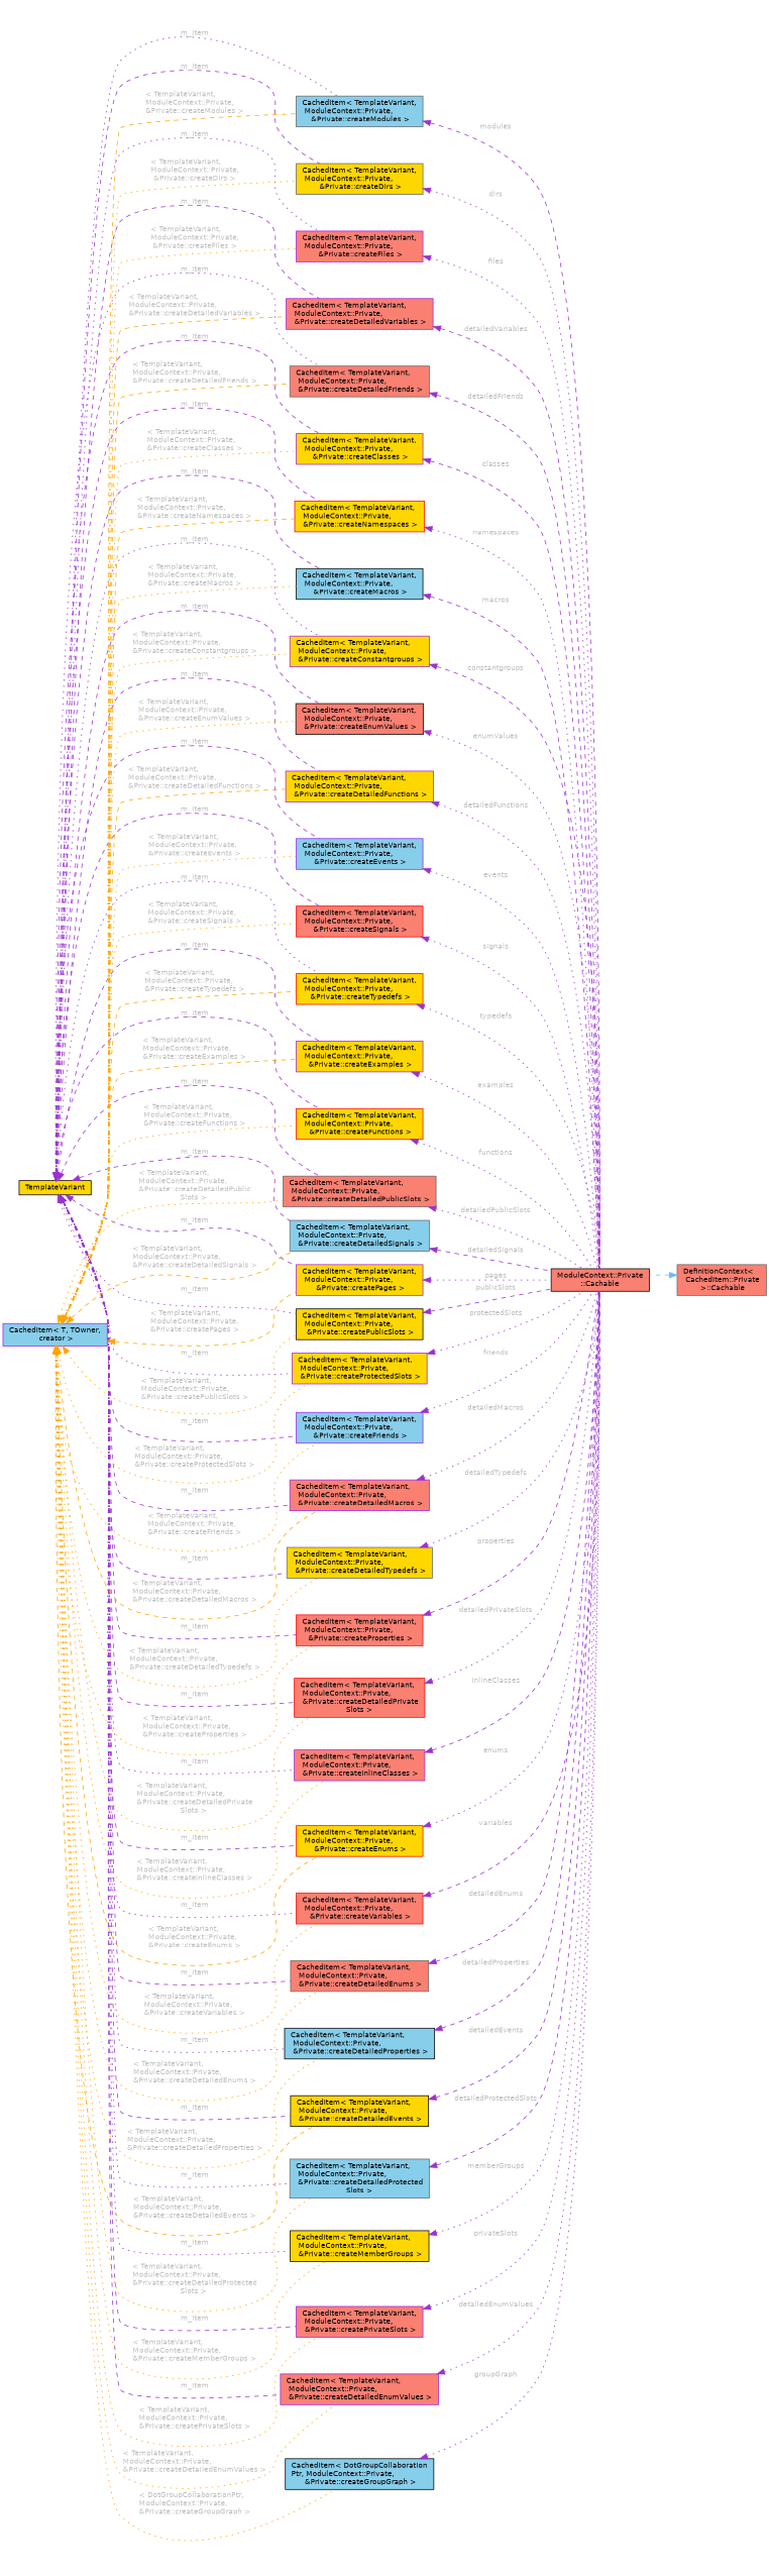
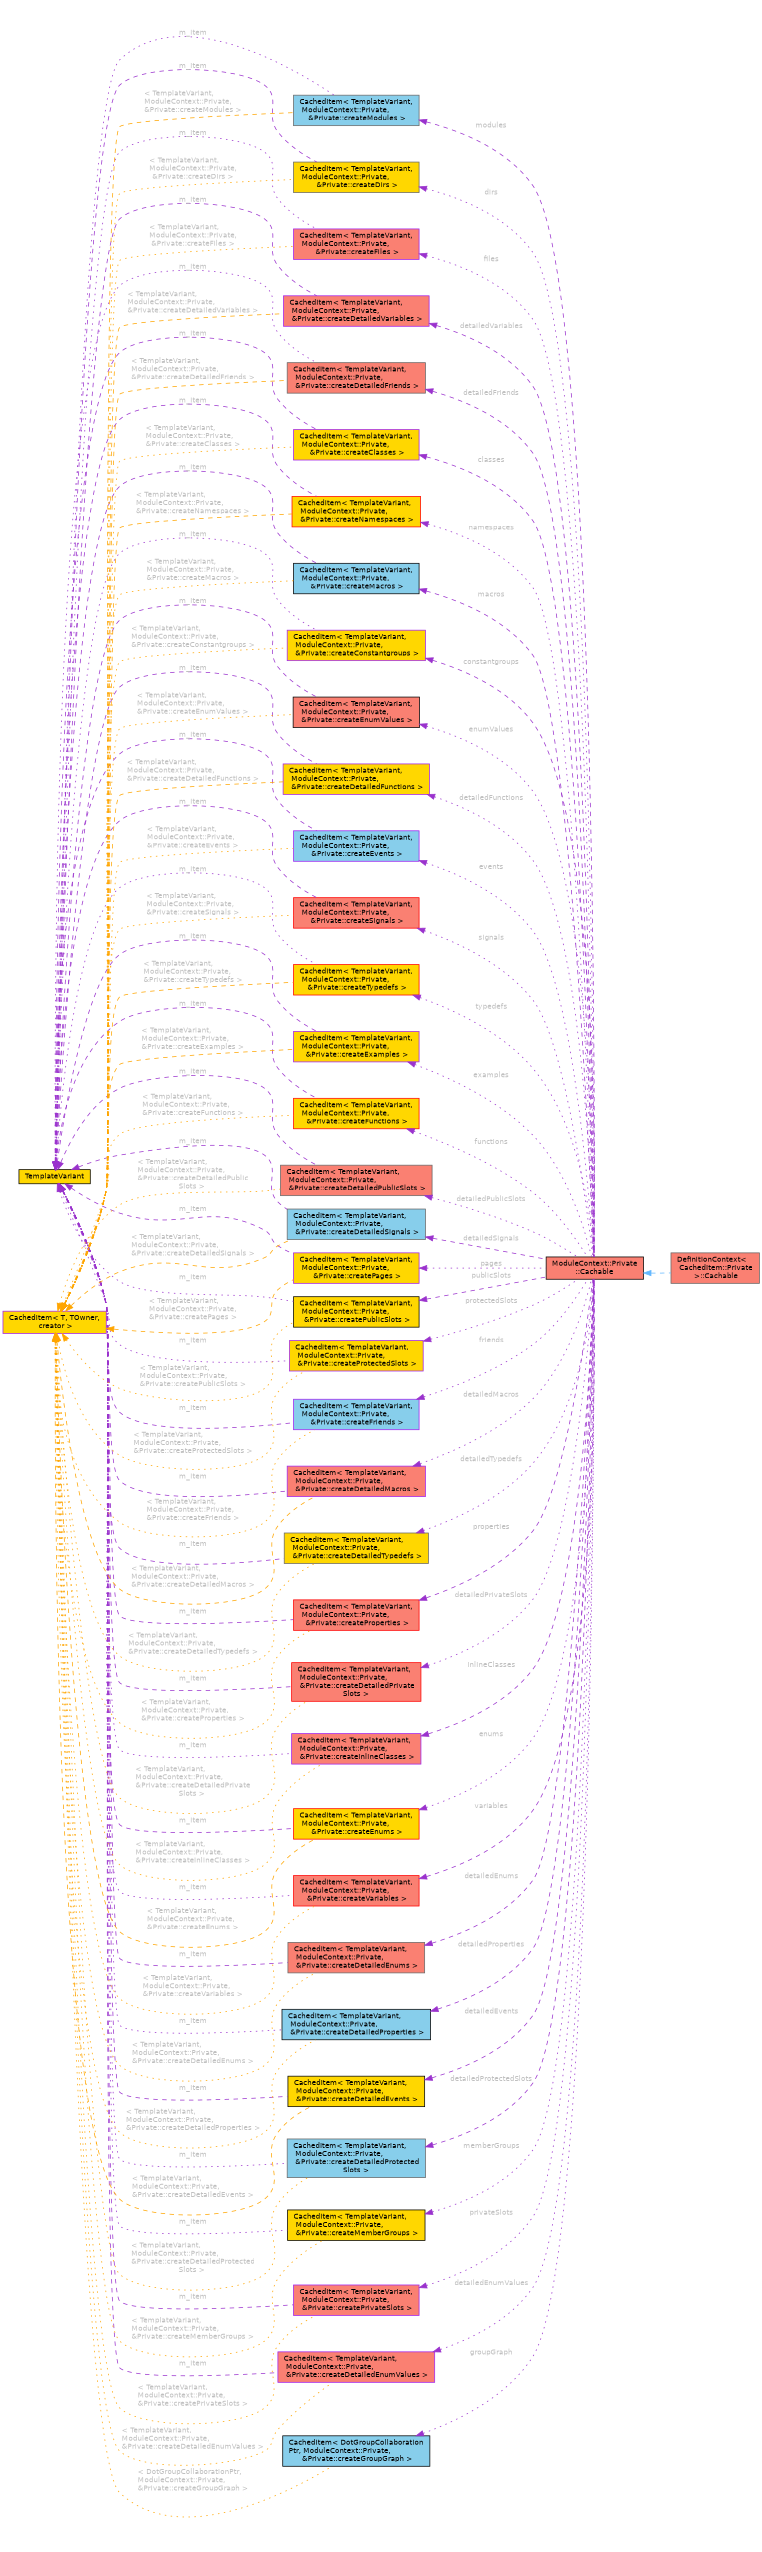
  digraph {
    rankdir=LR
    node [color=purple fillcolor=salmon fontname=Helvetica fontsize=10 shape=box style=filled]
    edge [color=darkorchid3 dir=back fontname=Helvetica fontsize=10 labelfontname=Helvetica labelfontsize=10 style=dotted fontcolor=grey]
    n1 [color=black fontcolor=black height=0.2 label="ModuleContext::Private\l::Cachable" width=0.4]
    n2 [color=gray40 height=0.2 label="DefinitionContext\<\l CachedItem::Private\l \>::Cachable" width=0.4]
    n3 [color=gray40 fillcolor=skyblue height=0.2 label="CachedItem\< TemplateVariant,\l ModuleContext::Private,\l &Private::createModules \>" width=0.4]
    n4 [color=black fillcolor=gold height=0.2 label=TemplateVariant width=0.4]
    n5 [color=gray40 fillcolor=gold height=0.2 label="CachedItem\< TemplateVariant,\l ModuleContext::Private,\l &Private::createDirs \>" width=0.4]
    n6 [height=0.2 label="CachedItem\< TemplateVariant,\l ModuleContext::Private,\l &Private::createFiles \>" width=0.4]
    n7 [fillcolor=gold height=0.2 label="CachedItem\< TemplateVariant,\l ModuleContext::Private,\l &Private::createClasses \>" width=0.4]
    n8 [color=red fillcolor=gold height=0.2 label="CachedItem\< TemplateVariant,\l ModuleContext::Private,\l &Private::createNamespaces \>" width=0.4]
    n9 [fillcolor=gold height=0.2 label="CachedItem\< TemplateVariant,\l ModuleContext::Private,\l &Private::createConstantgroups \>" width=0.4]
    n10 [fillcolor=gold height=0.2 label="CachedItem\< TemplateVariant,\l ModuleContext::Private,\l &Private::createExamples \>" width=0.4]
    n11 [fillcolor=gold height=0.2 label="CachedItem\< TemplateVariant,\l ModuleContext::Private,\l &Private::createPages \>" width=0.4]
    n12 [color=black fillcolor=skyblue height=0.2 label="CachedItem\< TemplateVariant,\l ModuleContext::Private,\l &Private::createMacros \>" width=0.4]
    n13 [color=red fillcolor=gold height=0.2 label="CachedItem\< TemplateVariant,\l ModuleContext::Private,\l &Private::createTypedefs \>" width=0.4]
    n14 [color=red fillcolor=gold height=0.2 label="CachedItem\< TemplateVariant,\l ModuleContext::Private,\l &Private::createEnums \>" width=0.4]
    n15 [color=black height=0.2 label="CachedItem\< TemplateVariant,\l ModuleContext::Private,\l &Private::createEnumValues \>" width=0.4]
    n16 [color=red fillcolor=gold height=0.2 label="CachedItem\< TemplateVariant,\l ModuleContext::Private,\l &Private::createFunctions \>" width=0.4]
    n17 [color=red height=0.2 label="CachedItem\< TemplateVariant,\l ModuleContext::Private,\l &Private::createVariables \>" width=0.4]
    n18 [color=red height=0.2 label="CachedItem\< TemplateVariant,\l ModuleContext::Private,\l &Private::createSignals \>" width=0.4]
    n19 [color=black fillcolor=gold height=0.2 label="CachedItem\< TemplateVariant,\l ModuleContext::Private,\l &Private::createPublicSlots \>" width=0.4]
    n20 [fillcolor=gold height=0.2 label="CachedItem\< TemplateVariant,\l ModuleContext::Private,\l &Private::createProtectedSlots \>" width=0.4]
    n21 [height=0.2 label="CachedItem\< TemplateVariant,\l ModuleContext::Private,\l &Private::createPrivateSlots \>" width=0.4]
    n22 [fillcolor=skyblue height=0.2 label="CachedItem\< TemplateVariant,\l ModuleContext::Private,\l &Private::createEvents \>" width=0.4]
    n23 [color=red height=0.2 label="CachedItem\< TemplateVariant,\l ModuleContext::Private,\l &Private::createProperties \>" width=0.4]
    n24 [fillcolor=skyblue height=0.2 label="CachedItem\< TemplateVariant,\l ModuleContext::Private,\l &Private::createFriends \>" width=0.4]
    n25 [color=black fillcolor=gold height=0.2 label="CachedItem\< TemplateVariant,\l ModuleContext::Private,\l &Private::createMemberGroups \>" width=0.4]
    n26 [height=0.2 label="CachedItem\< TemplateVariant,\l ModuleContext::Private,\l &Private::createDetailedMacros \>" width=0.4]
    n27 [color=gray40 fillcolor=gold height=0.2 label="CachedItem\< TemplateVariant,\l ModuleContext::Private,\l &Private::createDetailedTypedefs \>" width=0.4]
    n28 [color=gray40 height=0.2 label="CachedItem\< TemplateVariant,\l ModuleContext::Private,\l &Private::createDetailedEnums \>" width=0.4]
    n29 [height=0.2 label="CachedItem\< TemplateVariant,\l ModuleContext::Private,\l &Private::createDetailedEnumValues \>" width=0.4]
    n30 [fillcolor=gold height=0.2 label="CachedItem\< TemplateVariant,\l ModuleContext::Private,\l &Private::createDetailedFunctions \>" width=0.4]
    n31 [height=0.2 label="CachedItem\< TemplateVariant,\l ModuleContext::Private,\l &Private::createDetailedVariables \>" width=0.4]
    n32 [color=gray40 fillcolor=skyblue height=0.2 label="CachedItem\< TemplateVariant,\l ModuleContext::Private,\l &Private::createDetailedSignals \>" width=0.4]
    n33 [color=gray40 height=0.2 label="CachedItem\< TemplateVariant,\l ModuleContext::Private,\l &Private::createDetailedPublicSlots \>" width=0.4]
    n34 [color=gray40 fillcolor=skyblue height=0.2 label="CachedItem\< TemplateVariant,\l ModuleContext::Private,\l &Private::createDetailedProtected\lSlots \>" width=0.4]
    n35 [color=red height=0.2 label="CachedItem\< TemplateVariant,\l ModuleContext::Private,\l &Private::createDetailedPrivate\lSlots \>" width=0.4]
    n36 [color=black fillcolor=gold height=0.2 label="CachedItem\< TemplateVariant,\l ModuleContext::Private,\l &Private::createDetailedEvents \>" width=0.4]
    n37 [color=black fillcolor=skyblue height=0.2 label="CachedItem\< TemplateVariant,\l ModuleContext::Private,\l &Private::createDetailedProperties \>" width=0.4]
    n38 [color=gray40 height=0.2 label="CachedItem\< TemplateVariant,\l ModuleContext::Private,\l &Private::createDetailedFriends \>" width=0.4]
    n39 [height=0.2 label="CachedItem\< TemplateVariant,\l ModuleContext::Private,\l &Private::createInlineClasses \>" width=0.4]
-   n40 [fillcolor=skyblue height=0.2 label="CachedItem\< T, TOwner,\l creator \>" width=0.4]
+   n40 [fillcolor=gold height=0.2 label="CachedItem\< T, TOwner,\l creator \>" width=0.4]
    n41 [color=black fillcolor=skyblue height=0.2 label="CachedItem\< DotGroupCollaboration\lPtr, ModuleContext::Private,\l &Private::createGroupGraph \>" width=0.4]
-   n2 -> n1 [color=steelblue1 style=dashed fontcolor=""]
+   n1 -> n2 [color=steelblue1 style=dashed fontcolor=""]
    n3 -> n1 [label=" modules" style=dashed]
    n4 -> n3 [label=" m_item"]
    n4 -> n5 [label=" m_item" style=dashed]
    n4 -> n6 [label=" m_item"]
    n4 -> n7 [label=" m_item" style=dashed]
    n4 -> n8 [label=" m_item" style=dashed]
    n4 -> n9 [label=" m_item"]
    n4 -> n10 [label=" m_item" style=dashed]
    n4 -> n11 [label=" m_item" style=dashed]
    n4 -> n12 [label=" m_item" style=dashed]
    n4 -> n13 [label=" m_item"]
    n4 -> n14 [label=" m_item" style=dashed]
    n4 -> n15 [label=" m_item" style=dashed]
    n4 -> n16 [label=" m_item" style=dashed]
    n4 -> n17 [label=" m_item"]
    n4 -> n18 [label=" m_item" style=dashed]
    n4 -> n19 [label=" m_item"]
    n4 -> n20 [label=" m_item"]
    n4 -> n21 [label=" m_item" style=dashed]
    n4 -> n22 [label=" m_item" style=dashed]
    n4 -> n23 [label=" m_item" style=dashed]
    n4 -> n24 [label=" m_item" style=dashed]
    n4 -> n25 [label=" m_item"]
    n4 -> n26 [label=" m_item" style=dashed]
    n4 -> n27 [label=" m_item" style=dashed]
    n4 -> n28 [label=" m_item" style=dashed]
    n4 -> n29 [label=" m_item" style=dashed]
    n4 -> n30 [label=" m_item" style=dashed]
    n4 -> n31 [label=" m_item" style=dashed]
    n4 -> n32 [label=" m_item" style=dashed]
    n4 -> n33 [label=" m_item" style=dashed]
    n4 -> n34 [label=" m_item"]
    n4 -> n35 [label=" m_item" style=dashed]
    n4 -> n36 [label=" m_item" style=dashed]
    n4 -> n37 [label=" m_item"]
    n4 -> n38 [label=" m_item"]
    n4 -> n39 [label=" m_item"]
    n5 -> n1 [label=" dirs"]
    n6 -> n1 [label=" files"]
    n7 -> n1 [label=" classes" style=dashed]
    n8 -> n1 [label=" namespaces"]
    n9 -> n1 [label=" constantgroups" style=dashed]
    n10 -> n1 [label=" examples"]
    n11 -> n1 [label=" pages"]
    n12 -> n1 [label=" macros" style=dashed]
    n13 -> n1 [label=" typedefs"]
    n14 -> n1 [label=" enums"]
    n15 -> n1 [label=" enumValues"]
    n16 -> n1 [label=" functions"]
    n17 -> n1 [label=" variables" style=dashed]
    n18 -> n1 [label=" signals"]
    n19 -> n1 [label=" publicSlots" style=dashed]
    n20 -> n1 [label=" protectedSlots"]
    n21 -> n1 [label=" privateSlots"]
    n22 -> n1 [label=" events"]
    n23 -> n1 [label=" properties" style=dashed]
    n24 -> n1 [label=" friends"]
    n25 -> n1 [label=" memberGroups"]
    n26 -> n1 [label=" detailedMacros"]
    n27 -> n1 [label=" detailedTypedefs"]
    n28 -> n1 [label=" detailedEnums" style=dashed]
    n29 -> n1 [label=" detailedEnumValues"]
    n30 -> n1 [label=" detailedFunctions"]
    n31 -> n1 [label=" detailedVariables" style=dashed]
    n32 -> n1 [label=" detailedSignals" style=dashed]
    n33 -> n1 [label=" detailedPublicSlots"]
    n34 -> n1 [label=" detailedProtectedSlots" style=dashed]
    n35 -> n1 [label=" detailedPrivateSlots"]
    n36 -> n1 [label=" detailedEvents" style=dashed]
    n37 -> n1 [label=" detailedProperties" style=dashed]
    n38 -> n1 [label=" detailedFriends" style=dashed]
    n39 -> n1 [label=" inlineClasses" style=dashed]
    n40 -> n3 [color=orange label=" \< TemplateVariant,\l ModuleContext::Private,\l &Private::createModules \>" style=dashed]
    n40 -> n5 [color=orange label=" \< TemplateVariant,\l ModuleContext::Private,\l &Private::createDirs \>"]
    n40 -> n6 [color=orange label=" \< TemplateVariant,\l ModuleContext::Private,\l &Private::createFiles \>"]
    n40 -> n7 [color=orange label=" \< TemplateVariant,\l ModuleContext::Private,\l &Private::createClasses \>"]
    n40 -> n8 [color=orange label=" \< TemplateVariant,\l ModuleContext::Private,\l &Private::createNamespaces \>" style=dashed]
    n40 -> n9 [color=orange label=" \< TemplateVariant,\l ModuleContext::Private,\l &Private::createConstantgroups \>"]
    n40 -> n10 [color=orange label=" \< TemplateVariant,\l ModuleContext::Private,\l &Private::createExamples \>" style=dashed]
    n40 -> n11 [color=orange label=" \< TemplateVariant,\l ModuleContext::Private,\l &Private::createPages \>" style=dashed]
    n40 -> n12 [color=orange label=" \< TemplateVariant,\l ModuleContext::Private,\l &Private::createMacros \>"]
    n40 -> n13 [color=orange label=" \< TemplateVariant,\l ModuleContext::Private,\l &Private::createTypedefs \>" style=dashed]
    n40 -> n14 [color=orange label=" \< TemplateVariant,\l ModuleContext::Private,\l &Private::createEnums \>" style=dashed]
    n40 -> n15 [color=orange label=" \< TemplateVariant,\l ModuleContext::Private,\l &Private::createEnumValues \>"]
    n40 -> n16 [color=orange label=" \< TemplateVariant,\l ModuleContext::Private,\l &Private::createFunctions \>"]
    n40 -> n17 [color=orange label=" \< TemplateVariant,\l ModuleContext::Private,\l &Private::createVariables \>"]
    n40 -> n18 [color=orange label=" \< TemplateVariant,\l ModuleContext::Private,\l &Private::createSignals \>"]
    n40 -> n19 [color=orange label=" \< TemplateVariant,\l ModuleContext::Private,\l &Private::createPublicSlots \>"]
    n40 -> n20 [color=orange label=" \< TemplateVariant,\l ModuleContext::Private,\l &Private::createProtectedSlots \>"]
    n40 -> n21 [color=orange label=" \< TemplateVariant,\l ModuleContext::Private,\l &Private::createPrivateSlots \>"]
    n40 -> n22 [color=orange label=" \< TemplateVariant,\l ModuleContext::Private,\l &Private::createEvents \>"]
    n40 -> n23 [color=orange label=" \< TemplateVariant,\l ModuleContext::Private,\l &Private::createProperties \>"]
    n40 -> n24 [color=orange label=" \< TemplateVariant,\l ModuleContext::Private,\l &Private::createFriends \>"]
    n40 -> n25 [color=orange label=" \< TemplateVariant,\l ModuleContext::Private,\l &Private::createMemberGroups \>"]
    n40 -> n26 [color=orange label=" \< TemplateVariant,\l ModuleContext::Private,\l &Private::createDetailedMacros \>" style=dashed]
    n40 -> n27 [color=orange label=" \< TemplateVariant,\l ModuleContext::Private,\l &Private::createDetailedTypedefs \>"]
    n40 -> n28 [color=orange label=" \< TemplateVariant,\l ModuleContext::Private,\l &Private::createDetailedEnums \>"]
    n40 -> n29 [color=orange label=" \< TemplateVariant,\l ModuleContext::Private,\l &Private::createDetailedEnumValues \>"]
    n40 -> n30 [color=orange label=" \< TemplateVariant,\l ModuleContext::Private,\l &Private::createDetailedFunctions \>" style=dashed]
    n40 -> n31 [color=orange label=" \< TemplateVariant,\l ModuleContext::Private,\l &Private::createDetailedVariables \>" style=dashed]
    n40 -> n32 [color=orange label=" \< TemplateVariant,\l ModuleContext::Private,\l &Private::createDetailedSignals \>" style=dashed]
    n40 -> n33 [color=orange label=" \< TemplateVariant,\l ModuleContext::Private,\l &Private::createDetailedPublic\lSlots \>"]
    n40 -> n34 [color=orange label=" \< TemplateVariant,\l ModuleContext::Private,\l &Private::createDetailedProtected\lSlots \>"]
    n40 -> n35 [color=orange label=" \< TemplateVariant,\l ModuleContext::Private,\l &Private::createDetailedPrivate\lSlots \>"]
    n40 -> n36 [color=orange label=" \< TemplateVariant,\l ModuleContext::Private,\l &Private::createDetailedEvents \>" style=dashed]
    n40 -> n37 [color=orange label=" \< TemplateVariant,\l ModuleContext::Private,\l &Private::createDetailedProperties \>"]
    n40 -> n38 [color=orange label=" \< TemplateVariant,\l ModuleContext::Private,\l &Private::createDetailedFriends \>" style=dashed]
    n40 -> n39 [color=orange label=" \< TemplateVariant,\l ModuleContext::Private,\l &Private::createInlineClasses \>"]
    n40 -> n41 [color=orange label=" \< DotGroupCollaborationPtr,\l ModuleContext::Private,\l &Private::createGroupGraph \>"]
    n41 -> n1 [label=" groupGraph"]
  }
